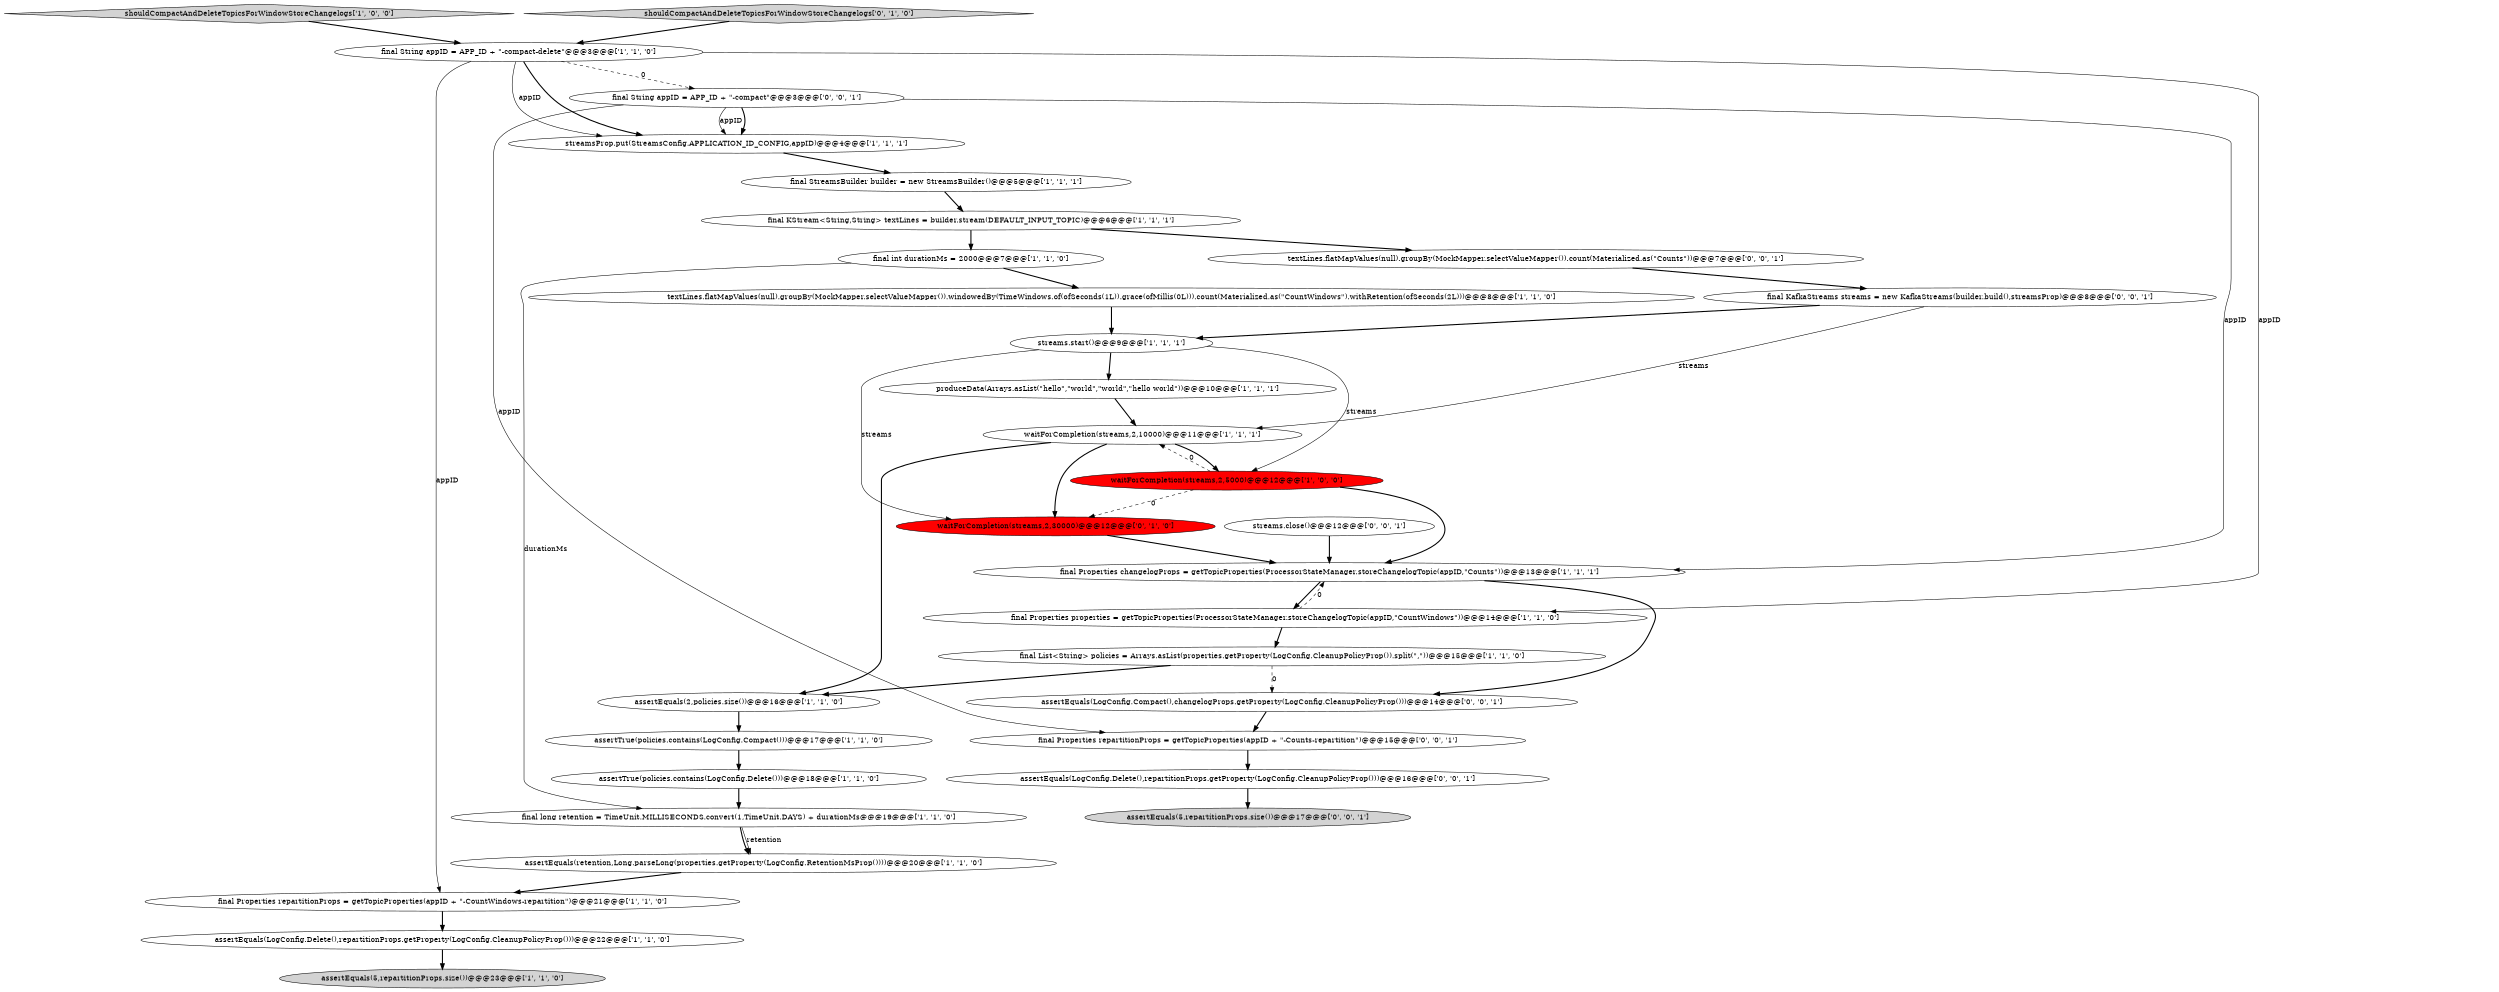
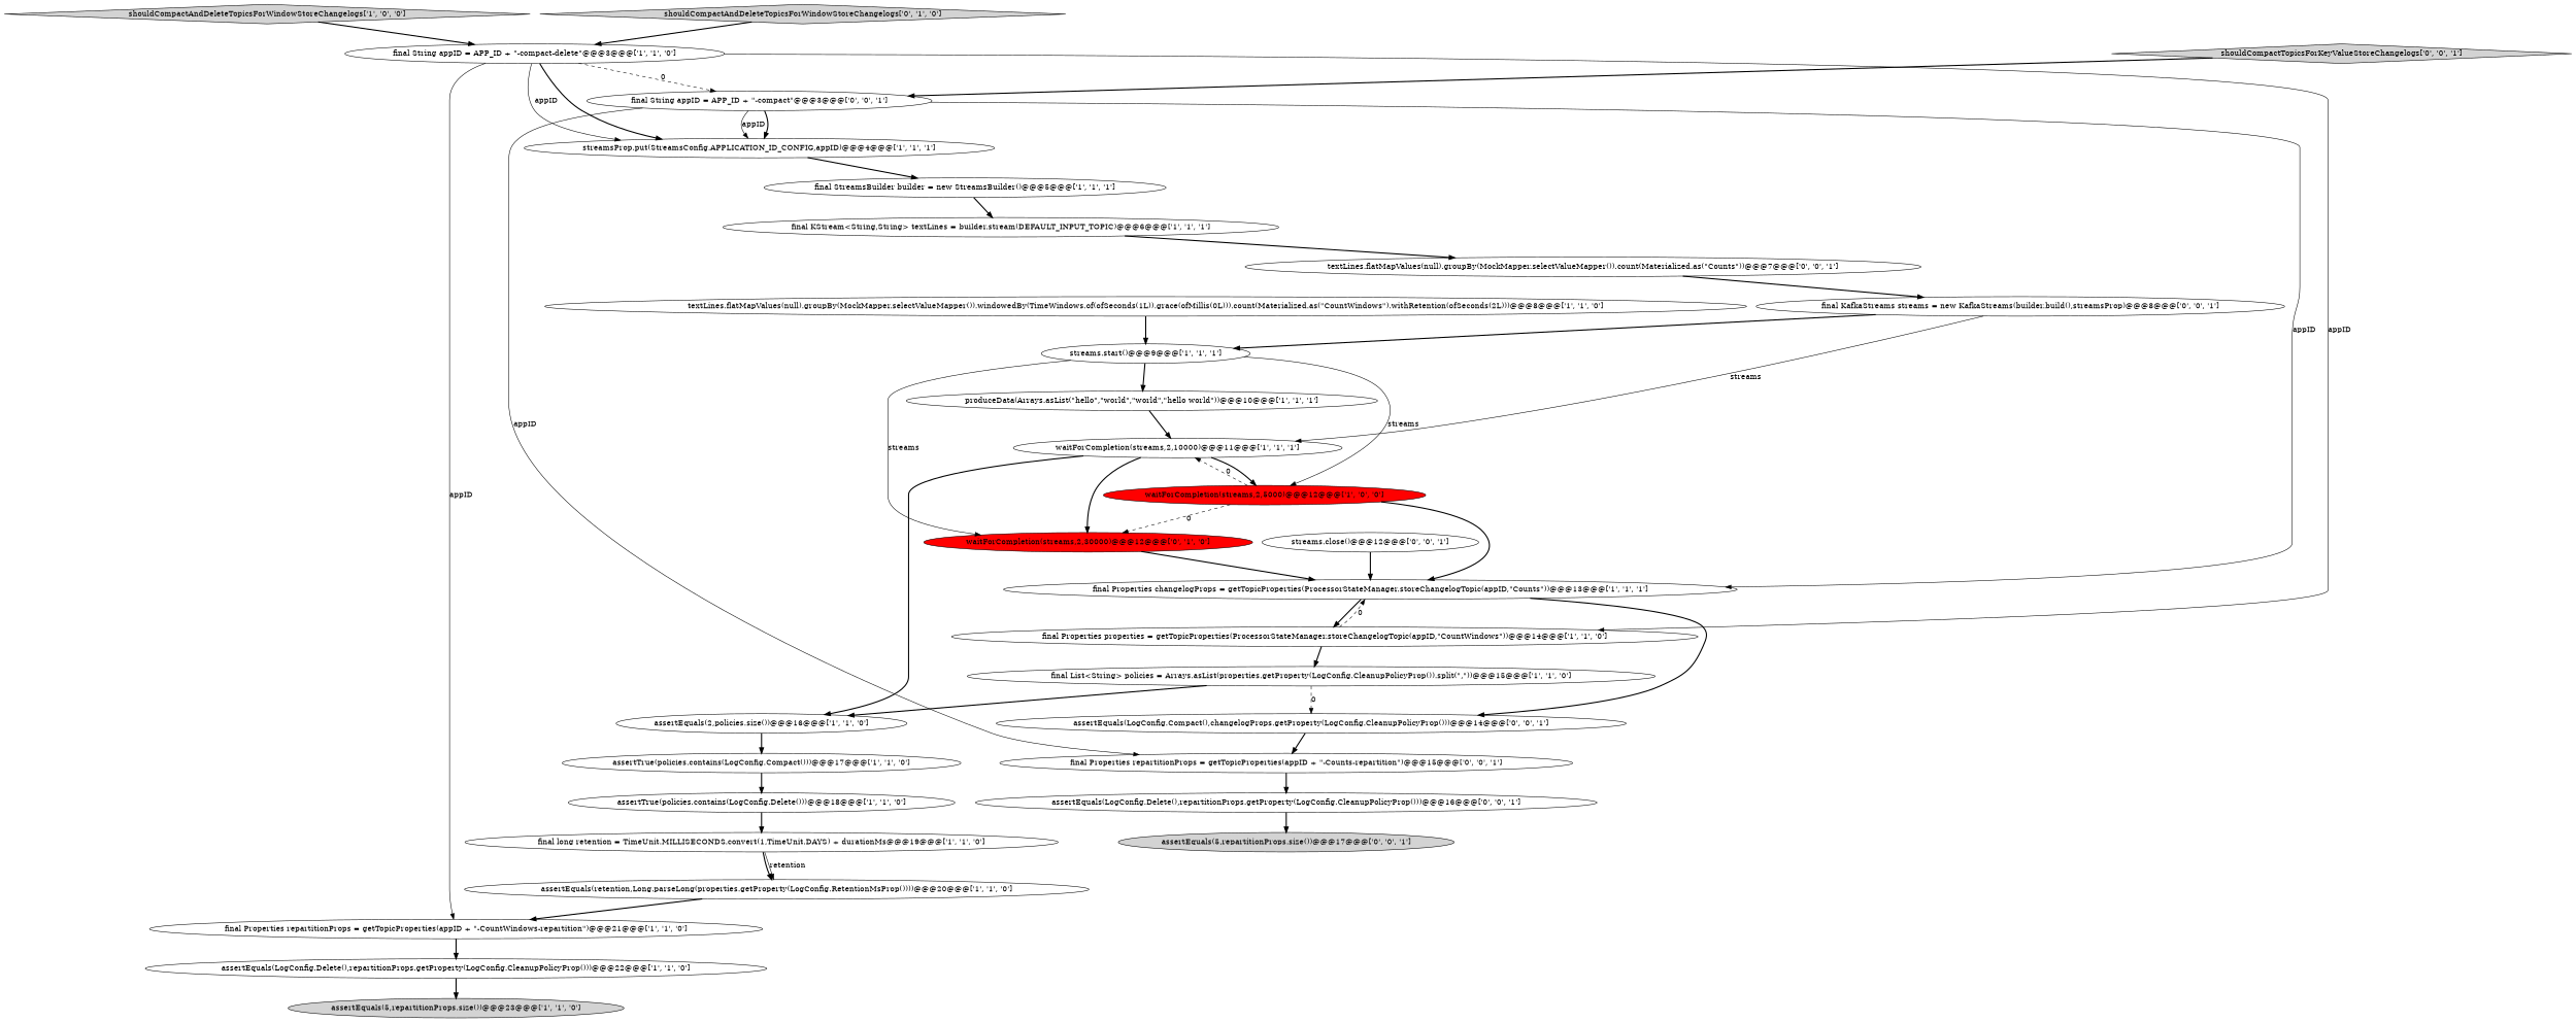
  digraph {
    node [fillcolor=white shape=ellipse style=filled]
    edge [style=bold]
    n1 [label="final KStream<String,String> textLines = builder.stream(DEFAULT_INPUT_TOPIC)@@@6@@@['1', '1', '1']"]
-   n2 [label="final int durationMs = 2000@@@7@@@['1', '1', '0']"]
    n3 [label="textLines.flatMapValues(null).groupBy(MockMapper.selectValueMapper()).count(Materialized.as(\"Counts\"))@@@7@@@['0', '0', '1']"]
    n4 [label="final long retention = TimeUnit.MILLISECONDS.convert(1,TimeUnit.DAYS) + durationMs@@@19@@@['1', '1', '0']"]
    n5 [label="textLines.flatMapValues(null).groupBy(MockMapper.selectValueMapper()).windowedBy(TimeWindows.of(ofSeconds(1L)).grace(ofMillis(0L))).count(Materialized.as(\"CountWindows\").withRetention(ofSeconds(2L)))@@@8@@@['1', '1', '0']"]
    n6 [label="final KafkaStreams streams = new KafkaStreams(builder.build(),streamsProp)@@@8@@@['0', '0', '1']"]
    n7 [label="assertEquals(retention,Long.parseLong(properties.getProperty(LogConfig.RetentionMsProp())))@@@20@@@['1', '1', '0']"]
    n8 [label="final Properties repartitionProps = getTopicProperties(appID + \"-CountWindows-repartition\")@@@21@@@['1', '1', '0']"]
    n9 [label="assertEquals(LogConfig.Delete(),repartitionProps.getProperty(LogConfig.CleanupPolicyProp()))@@@22@@@['1', '1', '0']"]
    n10 [fillcolor=lightgray label="assertEquals(5,repartitionProps.size())@@@23@@@['1', '1', '0']"]
    n11 [label="streams.start()@@@9@@@['1', '1', '1']"]
    n12 [fillcolor=red label="waitForCompletion(streams,2,30000)@@@12@@@['0', '1', '0']"]
    n13 [label="produceData(Arrays.asList(\"hello\",\"world\",\"world\",\"hello world\"))@@@10@@@['1', '1', '1']"]
    n14 [fillcolor=red label="waitForCompletion(streams,2,5000)@@@12@@@['1', '0', '0']"]
    n15 [label="final List<String> policies = Arrays.asList(properties.getProperty(LogConfig.CleanupPolicyProp()).split(\",\"))@@@15@@@['1', '1', '0']"]
    n16 [label="assertEquals(LogConfig.Compact(),changelogProps.getProperty(LogConfig.CleanupPolicyProp()))@@@14@@@['0', '0', '1']"]
    n17 [label="assertEquals(2,policies.size())@@@16@@@['1', '1', '0']"]
    n18 [label="final Properties repartitionProps = getTopicProperties(appID + \"-Counts-repartition\")@@@15@@@['0', '0', '1']"]
    n19 [label="assertTrue(policies.contains(LogConfig.Compact()))@@@17@@@['1', '1', '0']"]
    n20 [label="final Properties changelogProps = getTopicProperties(ProcessorStateManager.storeChangelogTopic(appID,\"Counts\"))@@@13@@@['1', '1', '1']"]
    n21 [label="waitForCompletion(streams,2,10000)@@@11@@@['1', '1', '1']"]
    n22 [label="assertEquals(LogConfig.Delete(),repartitionProps.getProperty(LogConfig.CleanupPolicyProp()))@@@16@@@['0', '0', '1']"]
    n23 [label="assertTrue(policies.contains(LogConfig.Delete()))@@@18@@@['1', '1', '0']"]
    n24 [label="final String appID = APP_ID + \"-compact-delete\"@@@3@@@['1', '1', '0']"]
    n25 [label="final String appID = APP_ID + \"-compact\"@@@3@@@['0', '0', '1']"]
    n26 [label="streamsProp.put(StreamsConfig.APPLICATION_ID_CONFIG,appID)@@@4@@@['1', '1', '1']"]
    n27 [label="final Properties properties = getTopicProperties(ProcessorStateManager.storeChangelogTopic(appID,\"CountWindows\"))@@@14@@@['1', '1', '0']"]
    n28 [label="final StreamsBuilder builder = new StreamsBuilder()@@@5@@@['1', '1', '1']"]
    n29 [fillcolor=lightgray label="shouldCompactAndDeleteTopicsForWindowStoreChangelogs['1', '0', '0']" shape=diamond]
    n30 [fillcolor=lightgray label="assertEquals(5,repartitionProps.size())@@@17@@@['0', '0', '1']"]
    n31 [fillcolor=lightgray label="shouldCompactAndDeleteTopicsForWindowStoreChangelogs['0', '1', '0']" shape=diamond]
+   n32 [fillcolor=lightgray label="shouldCompactTopicsForKeyValueStoreChangelogs['0', '0', '1']" shape=diamond]
    n33 [label="streams.close()@@@12@@@['0', '0', '1']"]
-   n1 -> n2
    n1 -> n3
-   n2 -> n4 [label=durationMs style=solid]
-   n2 -> n5
    n3 -> n6
    n4 -> n7
    n4 -> n7 [label=retention style=solid]
    n5 -> n11
    n6 -> n11
    n6 -> n21 [label=streams style=solid]
    n7 -> n8
    n8 -> n9
    n9 -> n10
    n11 -> n12 [label=streams style=solid]
    n11 -> n13
    n11 -> n14 [label=streams style=solid]
    n12 -> n20
    n13 -> n21
    n14 -> n12 [label=0 style=dashed]
    n14 -> n20
    n14 -> n21 [label=0 style=dashed]
    n15 -> n16 [label=0 style=dashed]
    n15 -> n17
    n16 -> n18
    n17 -> n19
    n18 -> n22
    n19 -> n23
    n20 -> n16
    n20 -> n27
    n21 -> n12
    n21 -> n14
    n21 -> n17
    n22 -> n30
    n23 -> n4
    n24 -> n8 [label=appID style=solid]
    n24 -> n25 [label=0 style=dashed]
    n24 -> n26
    n24 -> n26 [label=appID style=solid]
    n24 -> n27 [label=appID style=solid]
    n25 -> n18 [label=appID style=solid]
    n25 -> n20 [label=appID style=solid]
    n25 -> n26
    n25 -> n26 [label=appID style=solid]
    n26 -> n28
    n27 -> n15
    n27 -> n20 [label=0 style=dashed]
    n28 -> n1
    n29 -> n24
    n31 -> n24
+   n32 -> n25
    n33 -> n20
  }
